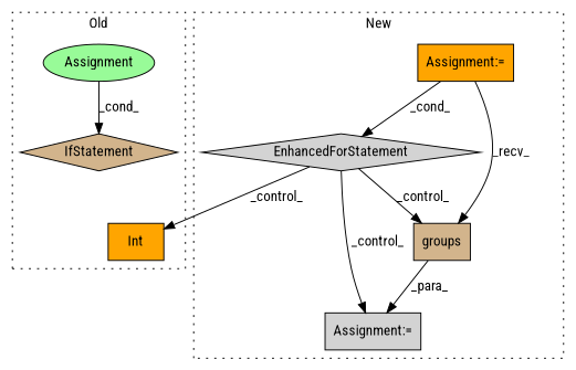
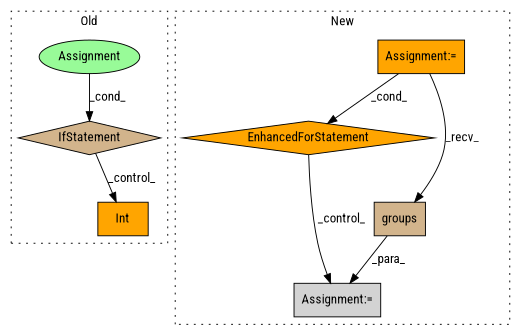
  digraph {
    fontname="Roboto Condensed"
    node [a=32 fillcolor=orange fontname="Roboto Condensed" l="53,2" s="1654,1733" shape=box style=filled]
    edge [fontname="Roboto Condensed"]
    n1 [l="4,1" label=Int s="1450,1455"]
    n2 [a=25 fillcolor=tan l=34 label=IfStatement s=1514 shape=diamond]
    n3 [a=42 fillcolor=palegreen l=5 label=Assignment s=1543 shape=ellipse]
    n4 [fillcolor=tan l=8 label=groups s=1864]
    n5 [a=7 fillcolor=lightgrey l=1 label="Assignment:=" s=1893]
-   n6 [a=70 fillcolor=lightgrey label=EnhancedForStatement shape=diamond]
+   n6 [a=70 label=EnhancedForStatement shape=diamond]
    n7 [a=7 label="Assignment:="]
    subgraph cluster_1 {
      label=Old
      style=dotted
      n1
      n2
      n3
    }
    subgraph cluster_2 {
      label=New
      style=dotted
      n4
      n5
      n6
      n7
    }
-   n6 -> n1 [label=_control_]
+   n2 -> n1 [label=_control_]
    n3 -> n2 [label=_cond_]
    n4 -> n5 [label=_para_]
-   n6 -> n4 [label=_control_]
    n6 -> n5 [label=_control_]
    n7 -> n4 [label=_recv_]
    n7 -> n6 [label=_cond_]
  }
